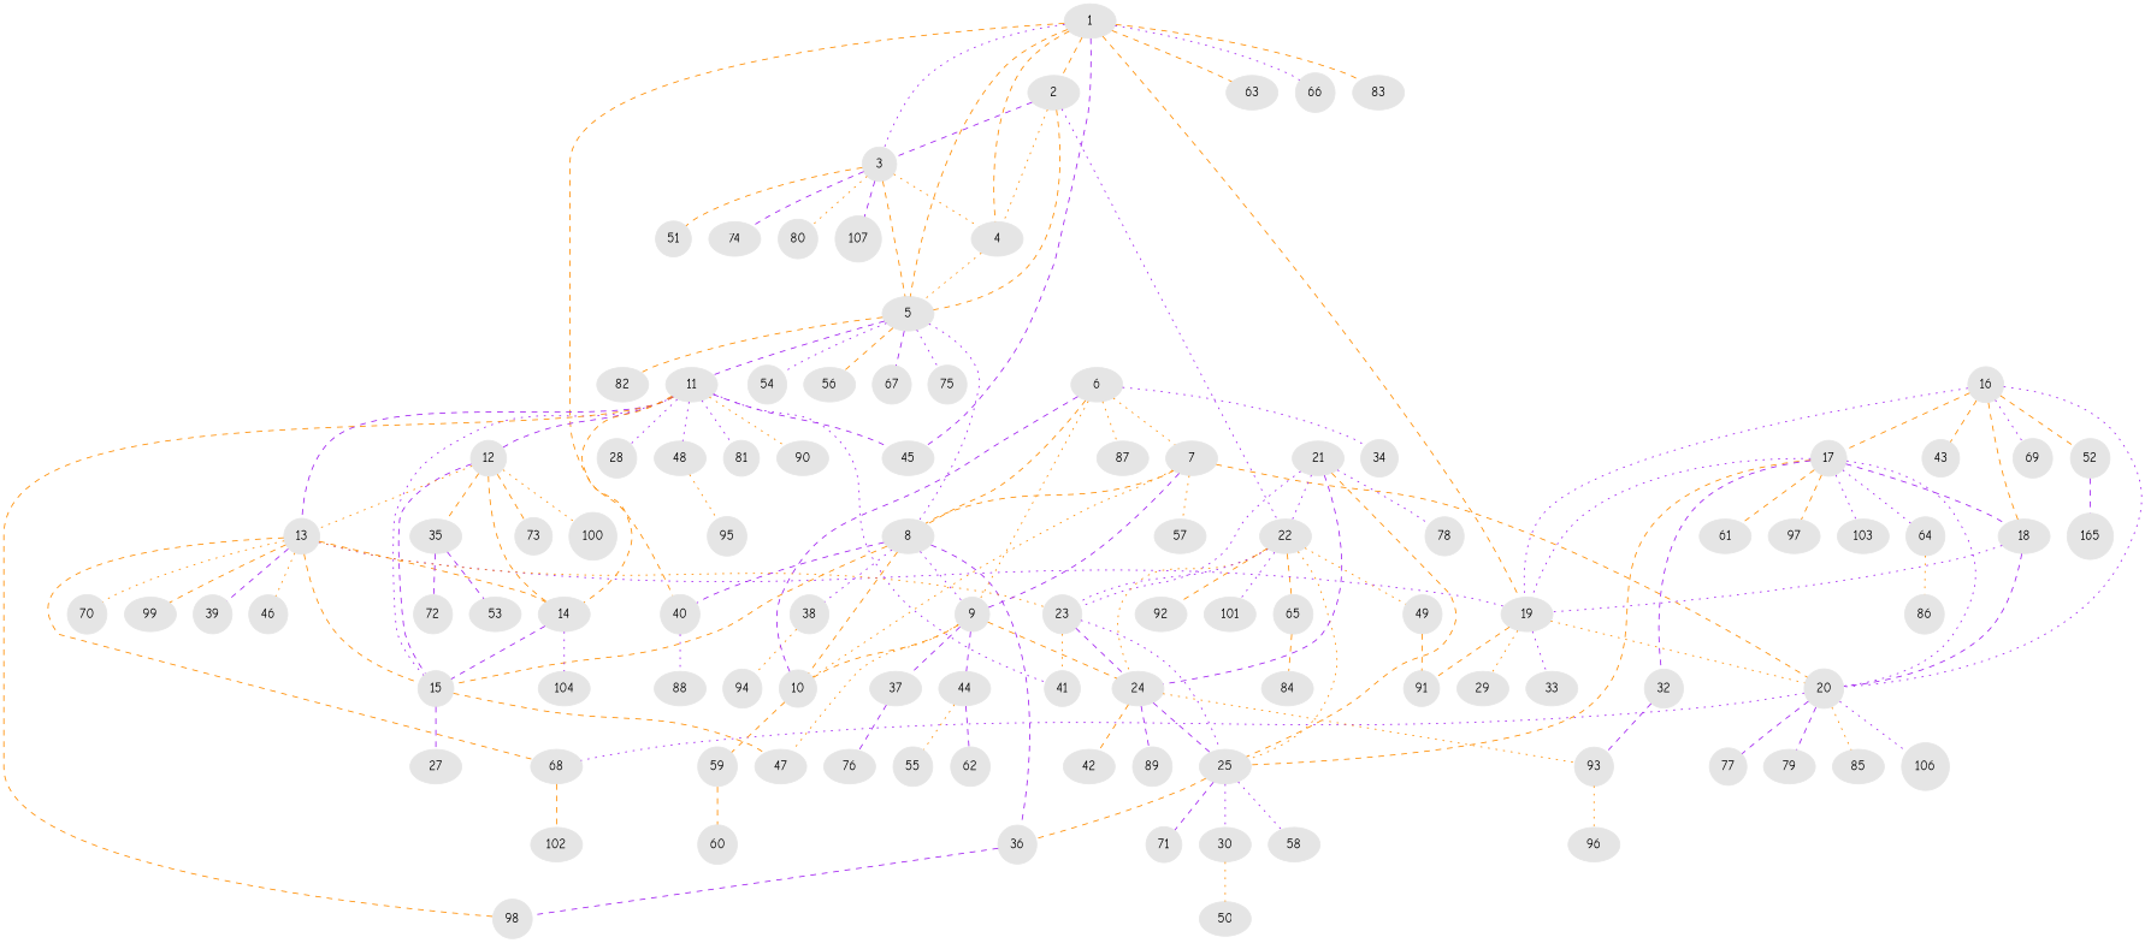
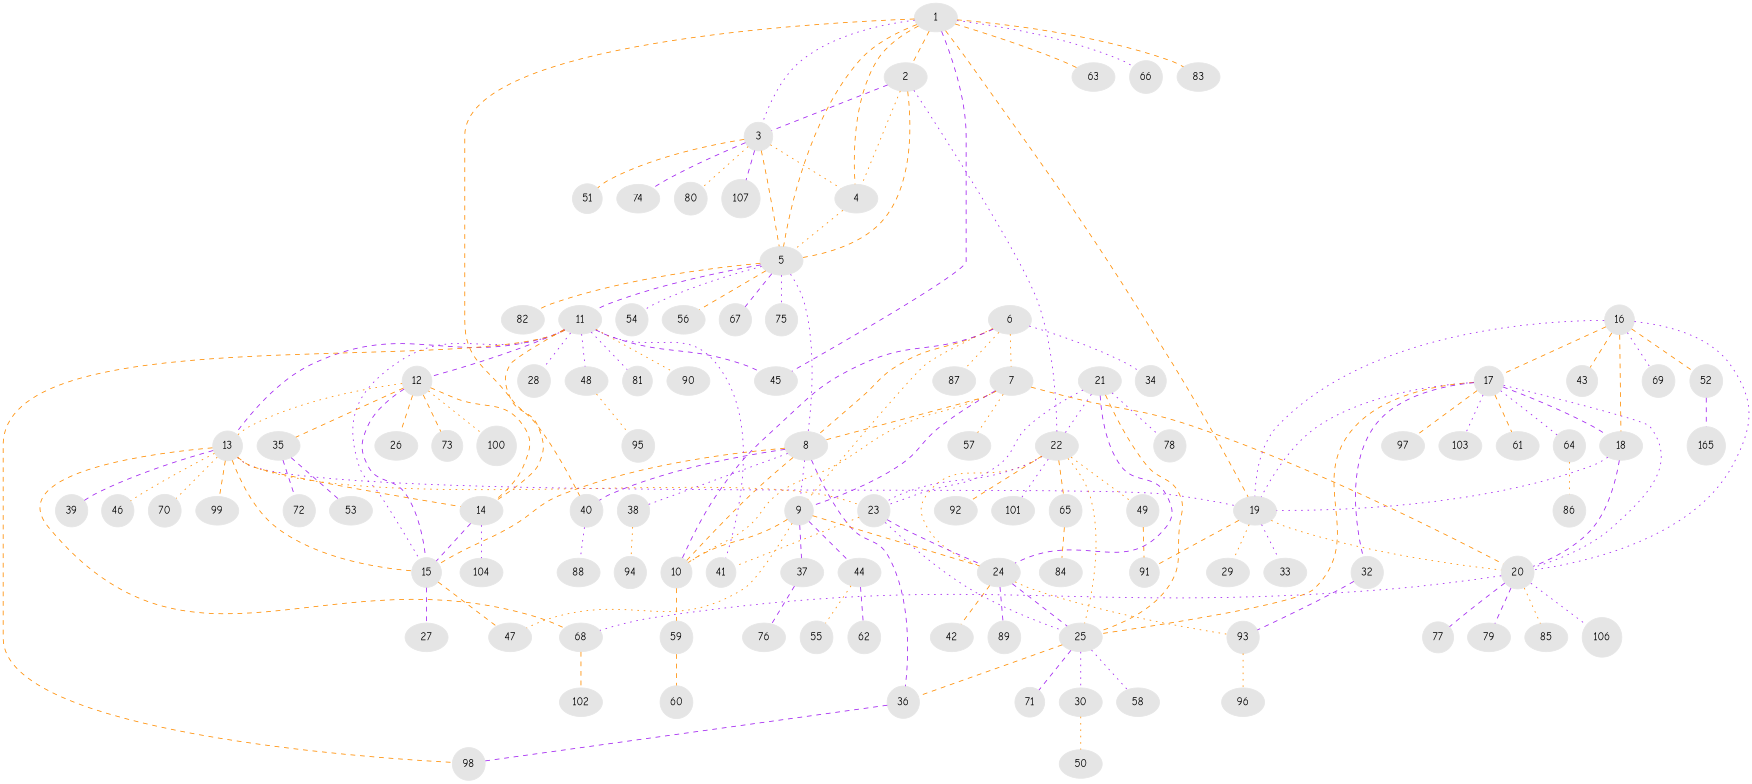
  graph {
    fontname="Comic Neue"
    node [color=gray90 fontname="Comic Neue" shape=ellipse style=filled]
    edge [color=darkorange fontname="Comic Neue" style=dashed]
    1
    2
    3 [shape=circle]
    4
    5
    19
    40 [shape=circle]
    45
    63
    66 [shape=circle]
    83
    22
    51 [shape=circle]
    74
    80 [shape=circle]
    107 [shape=circle]
    8
    11
    54 [shape=circle]
    56
    67 [shape=circle]
    75 [shape=circle]
    82
    20 [shape=circle]
    29
    33
    91 [shape=circle]
    88
    24
    23 [shape=circle]
    25
    49 [shape=circle]
    65 [shape=circle]
    92
    101
    9 [shape=circle]
    10 [shape=circle]
    15 [shape=circle]
    36 [shape=circle]
    38 [shape=circle]
    12 [shape=circle]
    13 [shape=circle]
    14
    28 [shape=circle]
    41 [shape=circle]
    48
    81 [shape=circle]
    90
    98 [shape=circle]
    6
    7
    34 [shape=circle]
    87
    57
    37
    44
    47
    59 [shape=circle]
    68
    77 [shape=circle]
    79
    85
    106 [shape=circle]
    27
    94 [shape=circle]
    42
    89 [shape=circle]
    93 [shape=circle]
    76
    55 [shape=circle]
    62 [shape=circle]
    60 [shape=circle]
+   26
    35
    73 [shape=circle]
    100 [shape=circle]
    39 [shape=circle]
    46 [shape=circle]
    70 [shape=circle]
    99
    104
    95 [shape=circle]
    53
    72 [shape=circle]
    102
    16 [shape=circle]
    17 [shape=circle]
    18
    43 [shape=circle]
    52 [shape=circle]
    69 [shape=circle]
    32 [shape=circle]
    61
    64 [shape=circle]
    97
    103
    n97 [label=165 shape=circle]
    30
    58
    71 [shape=circle]
    86 [shape=circle]
    21
    78 [shape=circle]
    84
    96
    50
    1 -- 2
    1 -- 3 [color=purple style=dotted]
    1 -- 4
    1 -- 5
    1 -- 19
    1 -- 40
    1 -- 45 [color=purple]
    1 -- 63
    1 -- 66 [color=purple style=dotted]
    1 -- 83
    2 -- 3 [color=purple]
    2 -- 4 [style=dotted]
    2 -- 5
    2 -- 22 [color=purple style=dotted]
    3 -- 4 [style=dotted]
    3 -- 5
    3 -- 51
    3 -- 74 [color=purple]
    3 -- 80 [style=dotted]
    3 -- 107 [color=purple]
    4 -- 5 [style=dotted]
    5 -- 8 [color=purple style=dotted]
    5 -- 11 [color=purple]
    5 -- 54 [color=purple style=dotted]
    5 -- 56
    5 -- 67 [color=purple]
    5 -- 75 [color=purple style=dotted]
    5 -- 82
    19 -- 20 [style=dotted]
    19 -- 29 [style=dotted]
    19 -- 33 [color=purple style=dotted]
    19 -- 91
    40 -- 88 [color=purple style=dotted]
    22 -- 24 [style=dotted]
    22 -- 23 [color=purple style=dotted]
    22 -- 25 [style=dotted]
    22 -- 49 [style=dotted]
    22 -- 65
    22 -- 92
    22 -- 101 [color=purple style=dotted]
    8 -- 40 [color=purple]
    8 -- 9 [color=purple style=dotted]
    8 -- 10
    8 -- 15
    8 -- 36 [color=purple]
    8 -- 38 [color=purple style=dotted]
    11 -- 45 [color=purple]
    11 -- 15 [color=purple style=dotted]
    11 -- 12 [color=purple]
    11 -- 13 [color=purple]
    11 -- 14
    11 -- 28 [color=purple style=dotted]
    11 -- 41 [color=purple style=dotted]
    11 -- 48 [color=purple style=dotted]
    11 -- 81 [color=purple style=dotted]
    11 -- 90 [style=dotted]
    11 -- 98
    20 -- 68 [color=purple style=dotted]
    20 -- 77 [color=purple]
    20 -- 79 [color=purple]
    20 -- 85 [style=dotted]
    20 -- 106 [color=purple style=dotted]
    24 -- 25 [color=purple]
    24 -- 42
    24 -- 89 [color=purple]
    24 -- 93 [style=dotted]
    23 -- 24 [color=purple]
    23 -- 25 [color=purple style=dotted]
    23 -- 41 [style=dotted]
    25 -- 36
    25 -- 30 [color=purple style=dotted]
    25 -- 58 [color=purple style=dotted]
    25 -- 71 [color=purple]
    49 -- 91
    65 -- 84
    9 -- 24
    9 -- 10
    9 -- 37 [color=purple]
    9 -- 44 [color=purple]
    9 -- 47 [style=dotted]
    10 -- 59
    15 -- 47
    15 -- 27 [color=purple]
    36 -- 98 [color=purple]
    38 -- 94 [style=dotted]
    12 -- 15 [color=purple]
    12 -- 13 [style=dotted]
    12 -- 14
+   12 -- 26
    12 -- 35
    12 -- 73
    12 -- 100 [style=dotted]
    13 -- 19 [color=purple style=dotted]
    13 -- 23 [style=dotted]
    13 -- 15
    13 -- 14
    13 -- 68
    13 -- 39 [color=purple]
    13 -- 46 [style=dotted]
    13 -- 70 [style=dotted]
    13 -- 99
    14 -- 15 [color=purple]
    14 -- 104 [color=purple style=dotted]
    48 -- 95 [style=dotted]
    6 -- 8
    6 -- 9 [style=dotted]
    6 -- 10 [color=purple]
    6 -- 7 [style=dotted]
    6 -- 34 [color=purple style=dotted]
    6 -- 87 [style=dotted]
    7 -- 8
    7 -- 20
    7 -- 9 [color=purple]
    7 -- 10 [style=dotted]
    7 -- 57 [style=dotted]
    37 -- 76 [color=purple]
    44 -- 55 [style=dotted]
    44 -- 62 [color=purple]
    59 -- 60
    68 -- 102
    93 -- 96 [style=dotted]
    35 -- 53 [color=purple]
    35 -- 72 [color=purple]
    16 -- 19 [color=purple style=dotted]
    16 -- 20 [color=purple style=dotted]
    16 -- 17
    16 -- 18
    16 -- 43
    16 -- 52
    16 -- 69 [color=purple style=dotted]
    17 -- 19 [color=purple style=dotted]
    17 -- 20 [color=purple style=dotted]
    17 -- 25
    17 -- 18 [color=purple]
    17 -- 32 [color=purple]
    17 -- 61
    17 -- 64 [color=purple style=dotted]
    17 -- 97
    17 -- 103 [color=purple style=dotted]
    18 -- 19 [color=purple style=dotted]
    18 -- 20 [color=purple]
    52 -- n97 [color=purple]
    32 -- 93 [color=purple]
    64 -- 86 [style=dotted]
    30 -- 50 [style=dotted]
    21 -- 22 [color=purple style=dotted]
    21 -- 24 [color=purple]
    21 -- 23 [color=purple style=dotted]
    21 -- 25
    21 -- 78 [color=purple style=dotted]
  }
